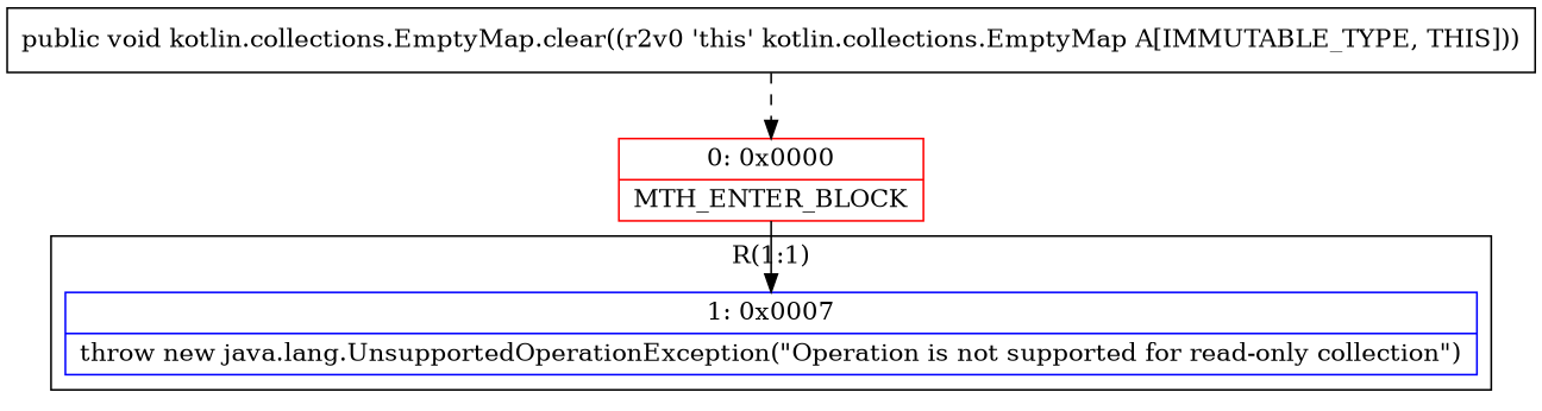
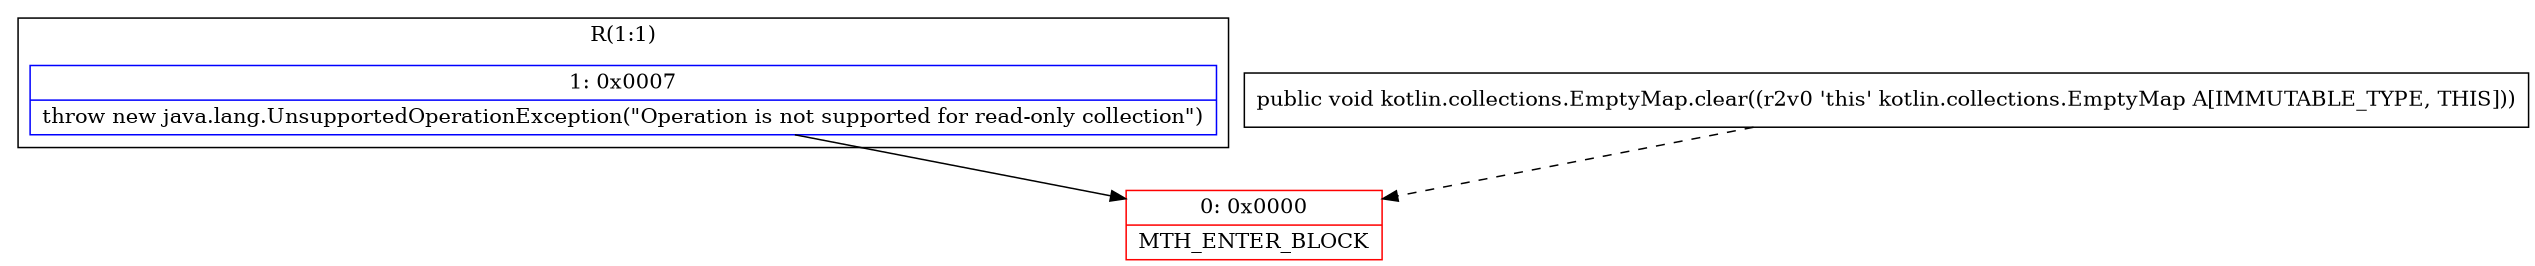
  digraph {
    node [shape=record]
    n1 [color=blue label="{1\:\ 0x0007|throw new java.lang.UnsupportedOperationException(\"Operation is not supported for read\-only collection\")\l}"]
    n2 [color=red label="{0\:\ 0x0000|MTH_ENTER_BLOCK\l}"]
    n3 [label="{public void kotlin.collections.EmptyMap.clear((r2v0 'this' kotlin.collections.EmptyMap A[IMMUTABLE_TYPE, THIS])) }"]
    subgraph cluster_1 {
      label="R(1:1)"
      n1
    }
-   n2 -> n1 [style=solid]
+   n1 -> n2 [style=solid]
    n3 -> n2 [style=dashed]
  }
